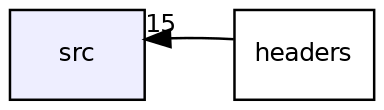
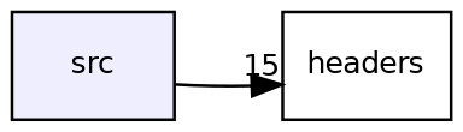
  digraph {
    compound=true
    rankdir=LR
    node [fontname=Helvetica fontsize=10 shape=box]
    n1 [fillcolor="#eeeeff" label=src pencolor=black style=filled]
    n2 [label=headers]
-   n2 -> n1 [headlabel=15 labeldistance=1.5 labelfontname=Helvetica labelfontsize=10]
+   n1 -> n2 [headlabel=15 labeldistance=1.5 labelfontname=Helvetica labelfontsize=10]
  }
